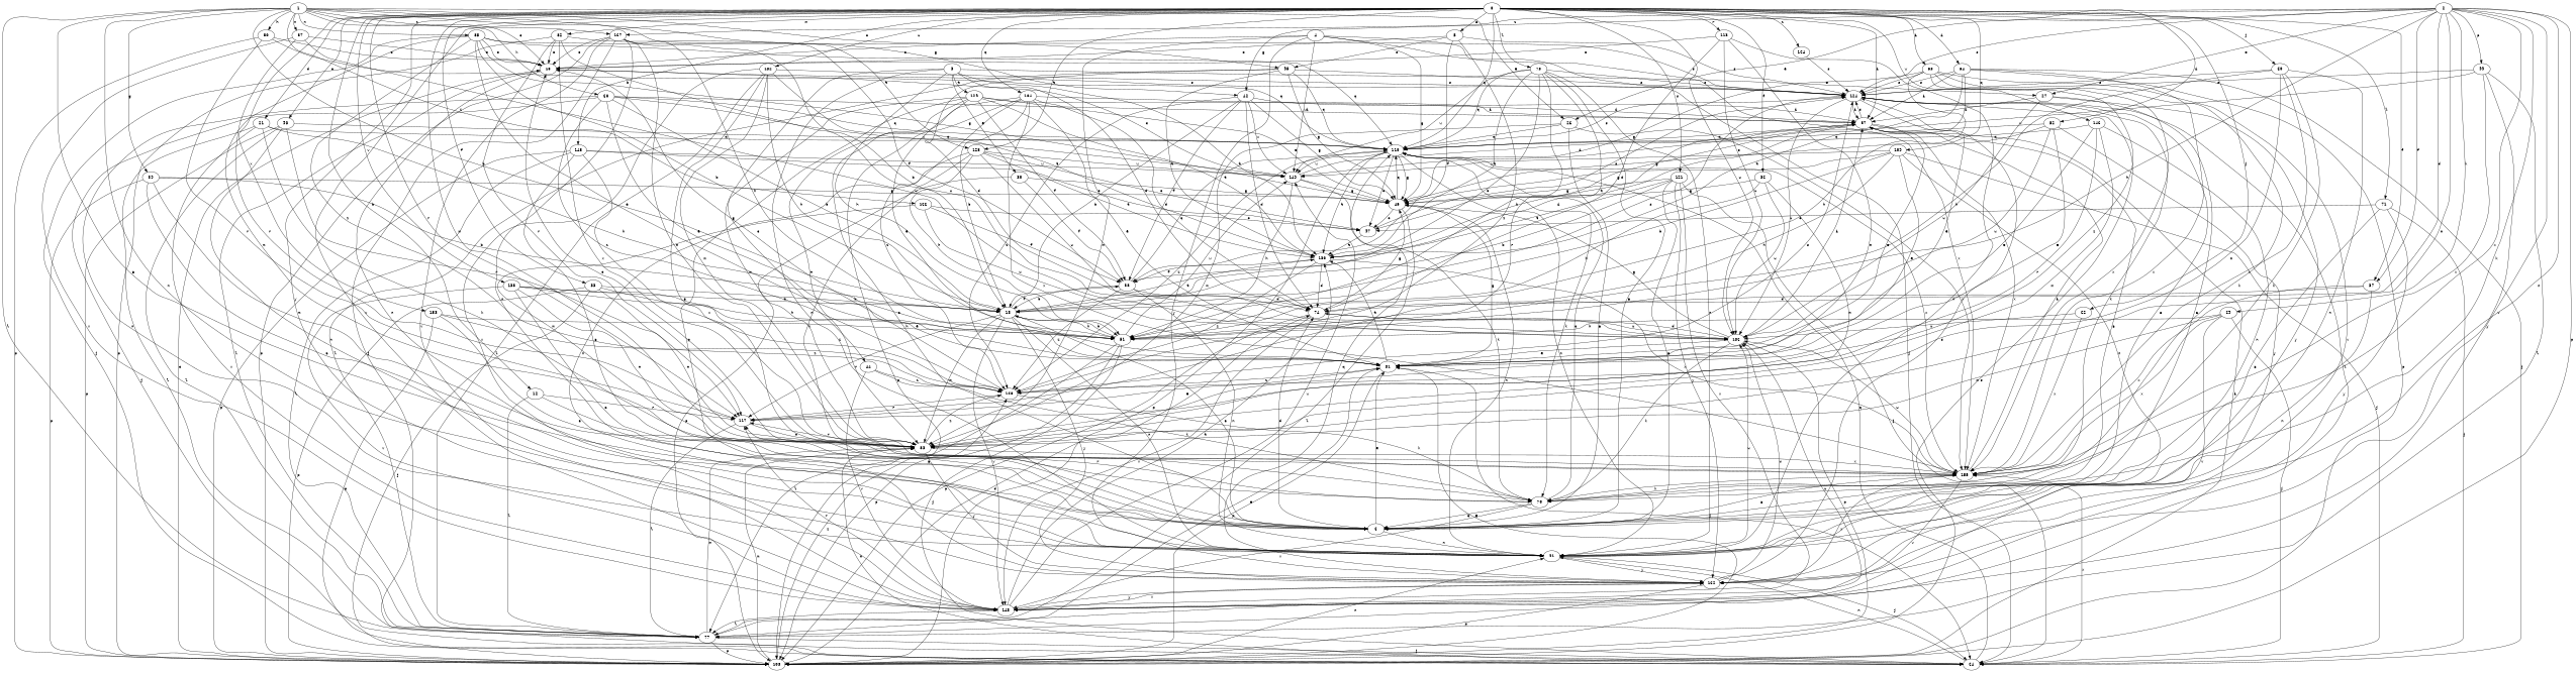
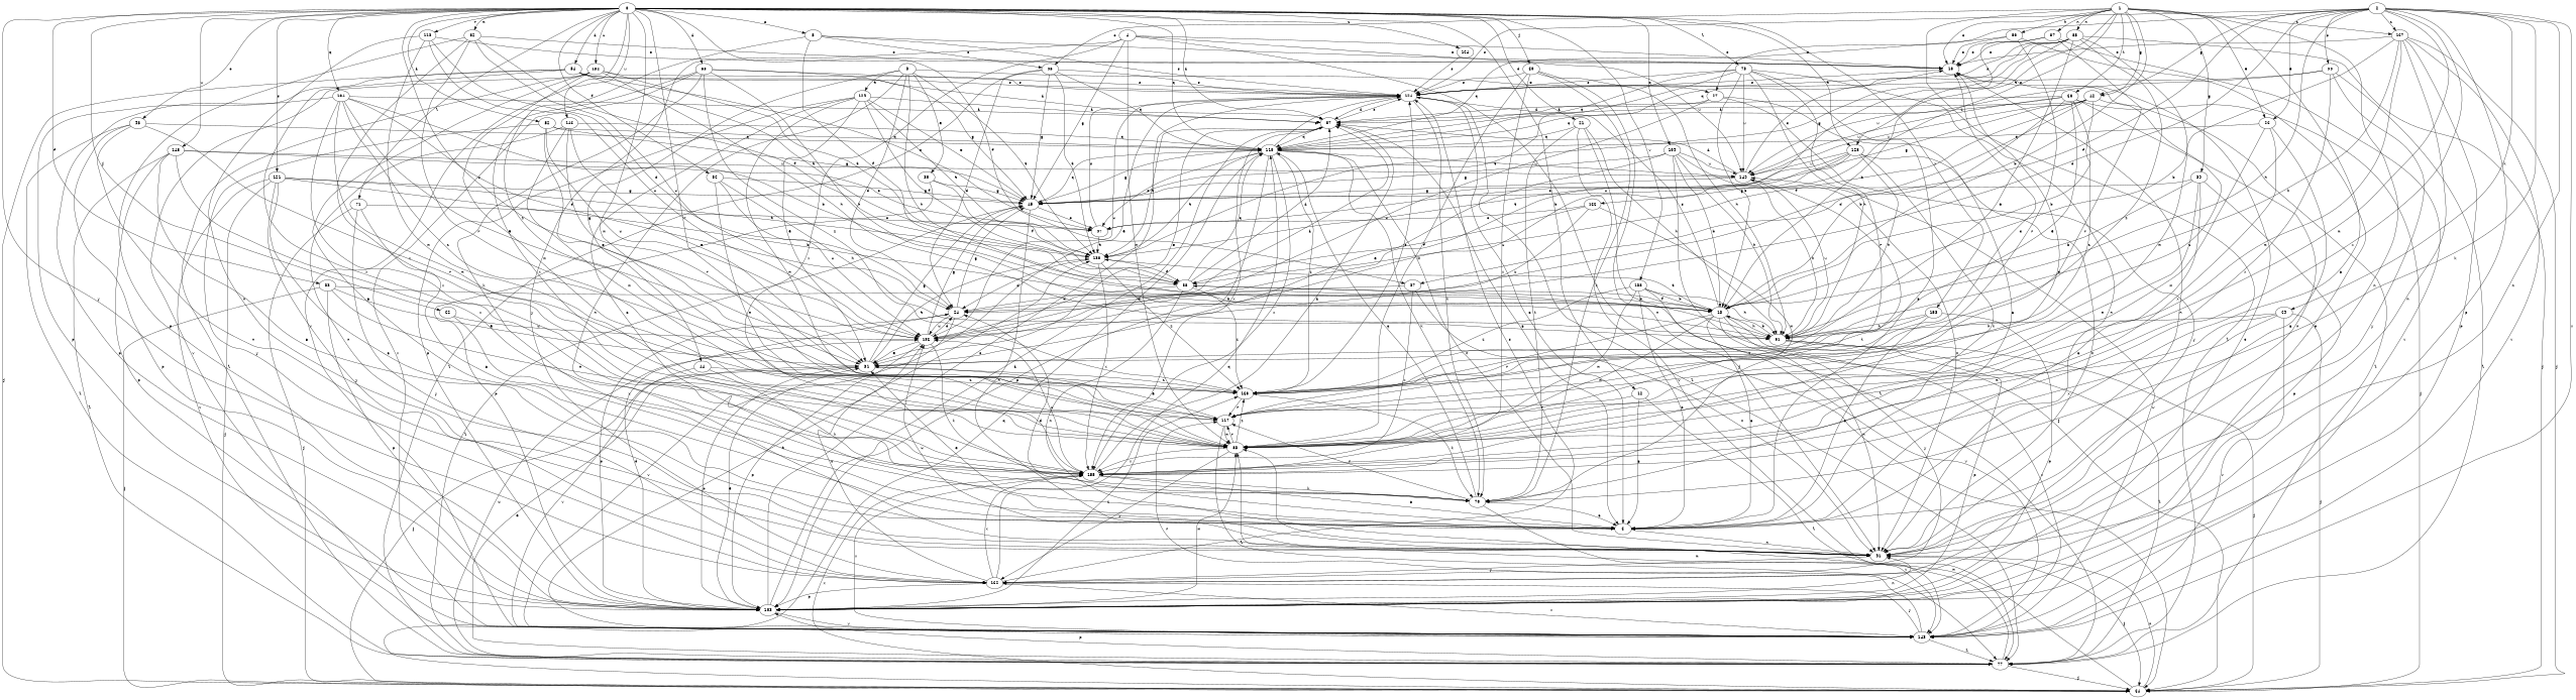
  strict digraph {
    fontname="DejaVu Sans Mono"
    node [fontname="DejaVu Sans Mono"]
    edge [fontname="DejaVu Sans Mono"]
    0
    5
    12
    21
    33
    36
    37
    52
    53
    54
    57
    60
    62
    71
    73
    82
    83
    93
    104
    109
    110
    113
    117
    121
    128
    132
    136
    138
    143
    146
    148
    153
    162
    164
    18
    95
    124
    38
    168
    6
    77
    51
    70
    13
    103
    64
    31
    45
    91
-   24 [label=74]
+   24
    155
    130
    97
    149
    1
    26
    39
    42
    50
    68
    85
    87
    166
    167
    2
    27
    69
    99
    3
    30
    44
    129
    4
    0 -> 5 [label=a]
    0 -> 12 [label=b]
    0 -> 21 [label=d]
    0 -> 33 [label=f]
    0 -> 36 [label=f]
    0 -> 37 [label=f]
    0 -> 52 [label=i]
    0 -> 53 [label=i]
    0 -> 54 [label=i]
    0 -> 57 [label=i]
    0 -> 60 [label=j]
    0 -> 62 [label=j]
    0 -> 71 [label=l]
    0 -> 73 [label=l]
    0 -> 82 [label=m]
    0 -> 83 [label=m]
    0 -> 93 [label=o]
    0 -> 104 [label=q]
    0 -> 109 [label=q]
    0 -> 110 [label=q]
    0 -> 113 [label=r]
    0 -> 117 [label=r]
    0 -> 121 [label=s]
    0 -> 128 [label=t]
    0 -> 132 [label=u]
    0 -> 136 [label=u]
    0 -> 138 [label=v]
    0 -> 143 [label=v]
    0 -> 146 [label=w]
-   0 -> 148 [label=b]
+   0 -> 148 [label=w]
    0 -> 153 [label=x]
    0 -> 162 [label=y]
    0 -> 164 [label=z]
    5 -> 18 [label=c]
    5 -> 95 [label=o]
    5 -> 124 [label=s]
    5 -> 38 [label=f]
    5 -> 168 [label=z]
    12 -> 117 [label=r]
    12 -> 6 [label=a]
    12 -> 77 [label=l]
    21 -> 110 [label=q]
    21 -> 143 [label=v]
    21 -> 77 [label=l]
    21 -> 51 [label=h]
    21 -> 70 [label=k]
    33 -> 83 [label=m]
    33 -> 13 [label=b]
    33 -> 103 [label=p]
    33 -> 64 [label=j]
    33 -> 31 [label=e]
    36 -> 83 [label=m]
    36 -> 136 [label=u]
    36 -> 51 [label=h]
    36 -> 45 [label=g]
    37 -> 91 [label=n]
    37 -> 24 [label=d]
    37 -> 155 [label=x]
    52 -> 110 [label=q]
    52 -> 136 [label=u]
    52 -> 162 [label=y]
    52 -> 31 [label=e]
    52 -> 45 [label=g]
    53 -> 143 [label=v]
    53 -> 124 [label=s]
    53 -> 168 [label=z]
    53 -> 51 [label=h]
    53 -> 70 [label=k]
    53 -> 45 [label=g]
    53 -> 155 [label=x]
    54 -> 57 [label=i]
    54 -> 124 [label=s]
    54 -> 103 [label=p]
    54 -> 64 [label=j]
    54 -> 155 [label=x]
    54 -> 130 [label=t]
    54 -> 97 [label=o]
    57 -> 110 [label=q]
    57 -> 124 [label=s]
    57 -> 6 [label=a]
    57 -> 31 [label=e]
    57 -> 155 [label=x]
    57 -> 130 [label=t]
    60 -> 83 [label=m]
    60 -> 124 [label=s]
    60 -> 51 [label=h]
    60 -> 70 [label=k]
    60 -> 91 [label=n]
    60 -> 155 [label=x]
    62 -> 136 [label=u]
    62 -> 155 [label=x]
    71 -> 162 [label=y]
    71 -> 6 [label=a]
    71 -> 64 [label=j]
    71 -> 97 [label=o]
    73 -> 110 [label=q]
    73 -> 117 [label=r]
    73 -> 124 [label=s]
    73 -> 6 [label=a]
    73 -> 51 [label=h]
    73 -> 13 [label=b]
    73 -> 91 [label=n]
    73 -> 130 [label=t]
    73 -> 149 [label=w]
    82 -> 117 [label=r]
    82 -> 136 [label=u]
    82 -> 18 [label=c]
    82 -> 38 [label=f]
    82 -> 103 [label=p]
    82 -> 155 [label=x]
    83 -> 117 [label=r]
    83 -> 162 [label=y]
    83 -> 168 [label=z]
    83 -> 155 [label=x]
    93 -> 110 [label=q]
    93 -> 117 [label=r]
    93 -> 77 [label=l]
    93 -> 103 [label=p]
    93 -> 91 [label=n]
    104 -> 57 [label=i]
    104 -> 83 [label=m]
    104 -> 168 [label=z]
    104 -> 13 [label=b]
    104 -> 103 [label=p]
    104 -> 31 [label=e]
    104 -> 24 [label=d]
    104 -> 155 [label=x]
    109 -> 51 [label=h]
    109 -> 13 [label=b]
    109 -> 64 [label=j]
    109 -> 31 [label=e]
    109 -> 45 [label=g]
    109 -> 91 [label=n]
    109 -> 149 [label=w]
    110 -> 124 [label=s]
    110 -> 168 [label=z]
    110 -> 70 [label=k]
    110 -> 103 [label=p]
    110 -> 45 [label=g]
    110 -> 91 [label=n]
    110 -> 155 [label=x]
    110 -> 130 [label=t]
    110 -> 97 [label=o]
    110 -> 149 [label=w]
    113 -> 83 [label=m]
    113 -> 136 [label=u]
    113 -> 18 [label=c]
    113 -> 91 [label=n]
    113 -> 24 [label=d]
    117 -> 83 [label=m]
    117 -> 77 [label=l]
    117 -> 31 [label=e]
    121 -> 143 [label=v]
    121 -> 162 [label=y]
    121 -> 6 [label=a]
    121 -> 13 [label=b]
    121 -> 64 [label=j]
    121 -> 45 [label=g]
    121 -> 130 [label=t]
    128 -> 136 [label=u]
    128 -> 51 [label=h]
    128 -> 70 [label=k]
    128 -> 91 [label=n]
    128 -> 130 [label=t]
    128 -> 97 [label=o]
    128 -> 149 [label=w]
    132 -> 83 [label=m]
    132 -> 143 [label=v]
    132 -> 124 [label=s]
    132 -> 6 [label=a]
    132 -> 77 [label=l]
    132 -> 51 [label=h]
    132 -> 130 [label=t]
    136 -> 57 [label=i]
    136 -> 70 [label=k]
    136 -> 103 [label=p]
    136 -> 31 [label=e]
    136 -> 45 [label=g]
    136 -> 24 [label=d]
    138 -> 83 [label=m]
    138 -> 143 [label=v]
    138 -> 168 [label=z]
    138 -> 6 [label=a]
    138 -> 51 [label=h]
    138 -> 13 [label=b]
    143 -> 117 [label=r]
    143 -> 162 [label=y]
    143 -> 77 [label=l]
    143 -> 130 [label=t]
    143 -> 149 [label=w]
    146 -> 83 [label=m]
    146 -> 110 [label=q]
    146 -> 117 [label=r]
    146 -> 31 [label=e]
    146 -> 91 [label=n]
    148 -> 6 [label=a]
    148 -> 77 [label=l]
    148 -> 103 [label=p]
    148 -> 155 [label=x]
    148 -> 97 [label=o]
    148 -> 149 [label=w]
    153 -> 168 [label=z]
    153 -> 6 [label=a]
    153 -> 51 [label=h]
    153 -> 103 [label=p]
    162 -> 110 [label=q]
    162 -> 136 [label=u]
    162 -> 143 [label=v]
    162 -> 124 [label=s]
    162 -> 103 [label=p]
    162 -> 155 [label=x]
    164 -> 124 [label=s]
    18 -> 124 [label=s]
    18 -> 77 [label=l]
    18 -> 91 [label=n]
    95 -> 110 [label=q]
    95 -> 124 [label=s]
    95 -> 77 [label=l]
    95 -> 45 [label=g]
    95 -> 24 [label=d]
    95 -> 130 [label=t]
    124 -> 57 [label=i]
    124 -> 136 [label=u]
    124 -> 6 [label=a]
    124 -> 77 [label=l]
    124 -> 70 [label=k]
    124 -> 31 [label=e]
    38 -> 57 [label=i]
    38 -> 110 [label=q]
    38 -> 168 [label=z]
    38 -> 13 [label=b]
    38 -> 91 [label=n]
    38 -> 24 [label=d]
    168 -> 117 [label=r]
    168 -> 18 [label=c]
    168 -> 124 [label=s]
    168 -> 70 [label=k]
    6 -> 31 [label=e]
    6 -> 91 [label=n]
    6 -> 24 [label=d]
    77 -> 83 [label=m]
    77 -> 136 [label=u]
    77 -> 103 [label=p]
    77 -> 64 [label=j]
    77 -> 31 [label=e]
    51 -> 77 [label=l]
    51 -> 13 [label=b]
    51 -> 103 [label=p]
    51 -> 64 [label=j]
    51 -> 149 [label=w]
    70 -> 110 [label=q]
    70 -> 117 [label=r]
    70 -> 143 [label=v]
    70 -> 6 [label=a]
    13 -> 83 [label=m]
    13 -> 117 [label=r]
    13 -> 143 [label=v]
    13 -> 162 [label=y]
    13 -> 124 [label=s]
    13 -> 38 [label=f]
    13 -> 6 [label=a]
    13 -> 51 [label=h]
    13 -> 91 [label=n]
    13 -> 130 [label=t]
    103 -> 57 [label=i]
    103 -> 83 [label=m]
+   103 -> 143 [label=v]
    103 -> 18 [label=c]
    103 -> 124 [label=s]
    103 -> 168 [label=z]
    103 -> 31 [label=e]
    103 -> 91 [label=n]
    103 -> 24 [label=d]
    64 -> 83 [label=m]
    64 -> 110 [label=q]
    64 -> 91 [label=n]
    64 -> 155 [label=x]
    31 -> 168 [label=z]
    31 -> 103 [label=p]
    31 -> 64 [label=j]
    31 -> 45 [label=g]
    31 -> 130 [label=t]
    45 -> 110 [label=q]
    45 -> 77 [label=l]
    45 -> 91 [label=n]
    45 -> 97 [label=o]
    91 -> 136 [label=u]
    91 -> 162 [label=y]
    91 -> 64 [label=j]
    24 -> 136 [label=u]
    24 -> 143 [label=v]
    24 -> 103 [label=p]
    24 -> 45 [label=g]
    155 -> 57 [label=i]
    155 -> 136 [label=u]
    155 -> 143 [label=v]
    155 -> 18 [label=c]
    155 -> 6 [label=a]
    155 -> 70 [label=k]
    130 -> 38 [label=f]
    130 -> 168 [label=z]
    130 -> 24 [label=d]
    130 -> 155 [label=x]
    97 -> 124 [label=s]
    97 -> 130 [label=t]
    149 -> 57 [label=i]
    149 -> 18 [label=c]
    149 -> 51 [label=h]
    149 -> 70 [label=k]
    149 -> 45 [label=g]
    1 -> 128 [label=t]
    1 -> 18 [label=c]
    1 -> 95 [label=o]
    1 -> 6 [label=a]
    1 -> 77 [label=l]
    1 -> 13 [label=b]
    1 -> 91 [label=n]
    1 -> 26 [label=e]
    1 -> 39 [label=g]
    1 -> 42 [label=g]
    1 -> 50 [label=h]
    1 -> 68 [label=k]
    1 -> 85 [label=n]
    1 -> 87 [label=n]
    1 -> 166 [label=z]
    1 -> 167 [label=z]
    26 -> 83 [label=m]
    26 -> 110 [label=q]
    26 -> 6 [label=a]
    26 -> 155 [label=x]
    39 -> 83 [label=m]
    39 -> 6 [label=a]
    39 -> 13 [label=b]
    39 -> 103 [label=p]
    39 -> 45 [label=g]
    42 -> 57 [label=i]
    42 -> 38 [label=f]
    42 -> 168 [label=z]
    42 -> 13 [label=b]
    42 -> 45 [label=g]
    42 -> 24 [label=d]
    42 -> 149 [label=w]
    50 -> 110 [label=q]
    50 -> 117 [label=r]
    50 -> 18 [label=c]
    50 -> 103 [label=p]
    68 -> 57 [label=i]
    68 -> 110 [label=q]
    68 -> 168 [label=z]
    68 -> 13 [label=b]
    68 -> 64 [label=j]
    68 -> 31 [label=e]
    68 -> 91 [label=n]
    68 -> 149 [label=w]
    85 -> 83 [label=m]
    85 -> 110 [label=q]
    85 -> 18 [label=c]
    85 -> 124 [label=s]
    85 -> 168 [label=z]
    85 -> 13 [label=b]
    85 -> 64 [label=j]
    85 -> 31 [label=e]
    85 -> 45 [label=g]
    87 -> 117 [label=r]
    87 -> 136 [label=u]
    87 -> 143 [label=v]
    87 -> 18 [label=c]
    166 -> 83 [label=m]
    166 -> 136 [label=u]
    166 -> 38 [label=f]
    166 -> 97 [label=o]
    167 -> 83 [label=m]
    167 -> 143 [label=v]
    167 -> 18 [label=c]
    167 -> 51 [label=h]
    167 -> 13 [label=b]
    167 -> 103 [label=p]
    167 -> 64 [label=j]
    167 -> 91 [label=n]
    2 -> 37 [label=f]
    2 -> 83 [label=m]
    2 -> 143 [label=v]
    2 -> 124 [label=s]
    2 -> 51 [label=h]
    2 -> 70 [label=k]
    2 -> 103 [label=p]
    2 -> 91 [label=n]
    2 -> 24 [label=d]
    2 -> 155 [label=x]
    2 -> 26 [label=e]
    2 -> 42 [label=g]
    2 -> 167 [label=z]
    2 -> 27 [label=e]
    2 -> 69 [label=k]
    2 -> 99 [label=p]
    27 -> 57 [label=i]
    27 -> 136 [label=u]
    27 -> 162 [label=y]
    27 -> 6 [label=a]
    69 -> 83 [label=m]
    69 -> 143 [label=v]
    69 -> 51 [label=h]
    69 -> 64 [label=j]
    69 -> 155 [label=x]
    99 -> 162 [label=y]
    99 -> 124 [label=s]
    99 -> 77 [label=l]
    99 -> 155 [label=x]
    99 -> 149 [label=w]
    3 -> 51 [label=h]
    3 -> 91 [label=n]
    3 -> 24 [label=d]
    3 -> 130 [label=t]
    3 -> 27 [label=e]
    3 -> 30 [label=e]
    3 -> 44 [label=g]
    3 -> 129 [label=t]
    30 -> 38 [label=f]
    30 -> 103 [label=p]
    30 -> 45 [label=g]
    44 -> 143 [label=v]
    44 -> 168 [label=z]
    44 -> 70 [label=k]
    129 -> 57 [label=i]
    129 -> 83 [label=m]
    129 -> 38 [label=f]
    129 -> 6 [label=a]
-   129 -> 162 [label=p]
+   129 -> 103 [label=p]
    129 -> 31 [label=e]
    129 -> 45 [label=e]
    129 -> 130 [label=t]
    4 -> 83 [label=m]
    4 -> 162 [label=y]
    4 -> 18 [label=c]
    4 -> 64 [label=j]
    4 -> 45 [label=g]
    4 -> 155 [label=x]
    4 -> 149 [label=w]
  }
